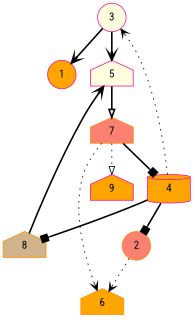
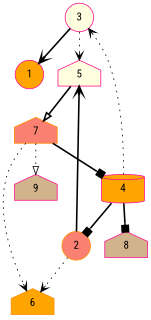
  digraph {
    fontname="Roboto Condensed"
    node [color=deeppink fillcolor=orange fontname="Roboto Condensed" shape=house style=filled]
    edge [arrowhead=vee fontname="Roboto Condensed" style=bold]
    1 [shape=circle]
    7 [color=darkorange fillcolor=salmon]
    6 [color=darkorange]
    4 [shape=cylinder]
-   9
+   9 [fillcolor=tan]
    2 [color=darkorange fillcolor=salmon shape=circle]
    5 [fillcolor=lightyellow]
    3 [fillcolor=lightyellow shape=circle]
-   8 [color=darkorange fillcolor=tan]
+   8 [fillcolor=tan]
    7 -> 6 [style=dotted]
    7 -> 4 [arrowhead=box]
    7 -> 9 [arrowhead=onormal style=dotted]
    4 -> 2 [arrowhead=box]
    4 -> 3 [style=dotted]
    4 -> 8 [arrowhead=box]
    2 -> 6 [style=dotted]
-   8 -> 5
+   2 -> 5
    5 -> 7 [arrowhead=onormal]
    3 -> 1
-   3 -> 5
+   3 -> 5 [style=dotted]
  }
